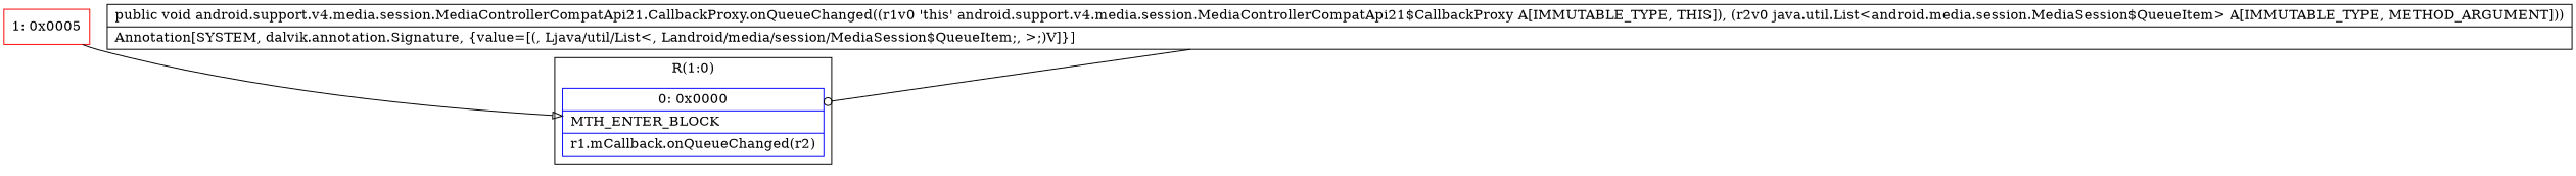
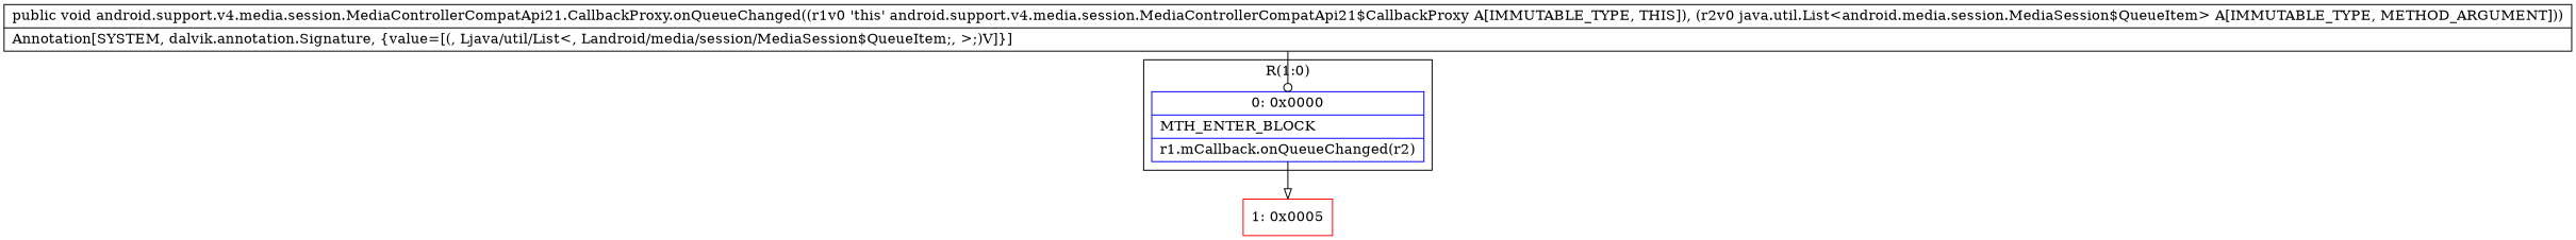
  digraph {
    node [shape=record]
    n1 [color=blue label="{0\:\ 0x0000|MTH_ENTER_BLOCK\l|r1.mCallback.onQueueChanged(r2)\l}"]
    n2 [color=red label="{1\:\ 0x0005}"]
    n3 [label="{public void android.support.v4.media.session.MediaControllerCompatApi21.CallbackProxy.onQueueChanged((r1v0 'this' android.support.v4.media.session.MediaControllerCompatApi21$CallbackProxy A[IMMUTABLE_TYPE, THIS]), (r2v0 java.util.List\<android.media.session.MediaSession$QueueItem\> A[IMMUTABLE_TYPE, METHOD_ARGUMENT]))  | Annotation[SYSTEM, dalvik.annotation.Signature, \{value=[(, Ljava\/util\/List\<, Landroid\/media\/session\/MediaSession$QueueItem;, \>;)V]\}]\l}"]
    subgraph cluster_1 {
      label="R(1:0)"
      n1
    }
-   n2 -> n1 [arrowhead=onormal]
+   n1 -> n2 [arrowhead=onormal]
    n3 -> n1 [arrowhead=odot]
  }
